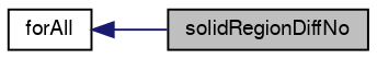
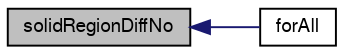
  digraph {
    rankdir=LR
    node [color=black fontname=FreeSans fontsize=10 shape=record]
    n1 [fillcolor=grey75 fontcolor=black height=0.2 label=solidRegionDiffNo style=filled width=0.4]
    n2 [height=0.2 label=forAll width=0.4]
-   n2 -> n1 [color=midnightblue dir=back fontname=FreeSans fontsize=10 labelfontname=FreeSans labelfontsize=10 style=solid]
+   n1 -> n2 [color=midnightblue dir=back fontname=FreeSans fontsize=10 labelfontname=FreeSans labelfontsize=10 style=solid]
  }
